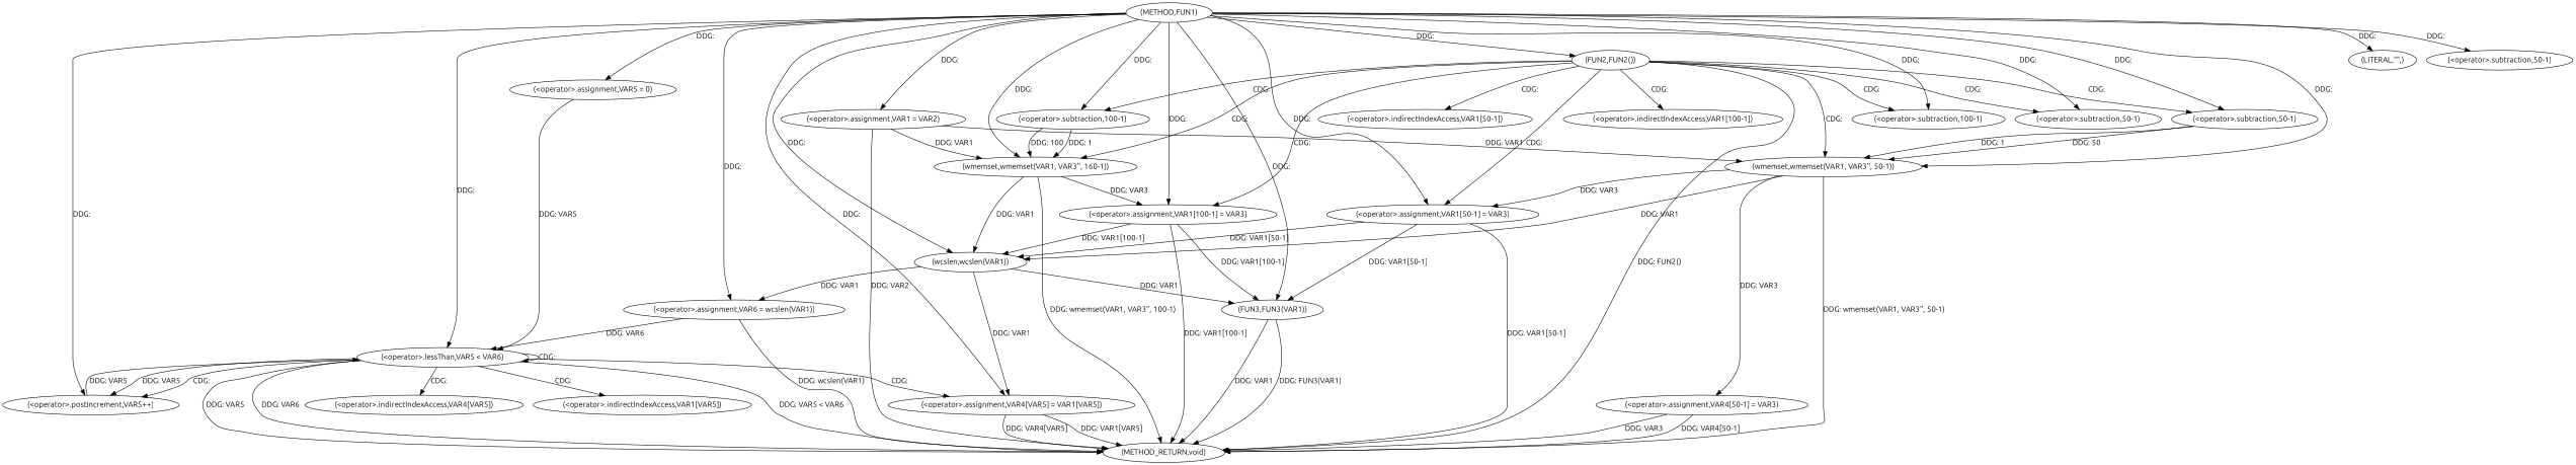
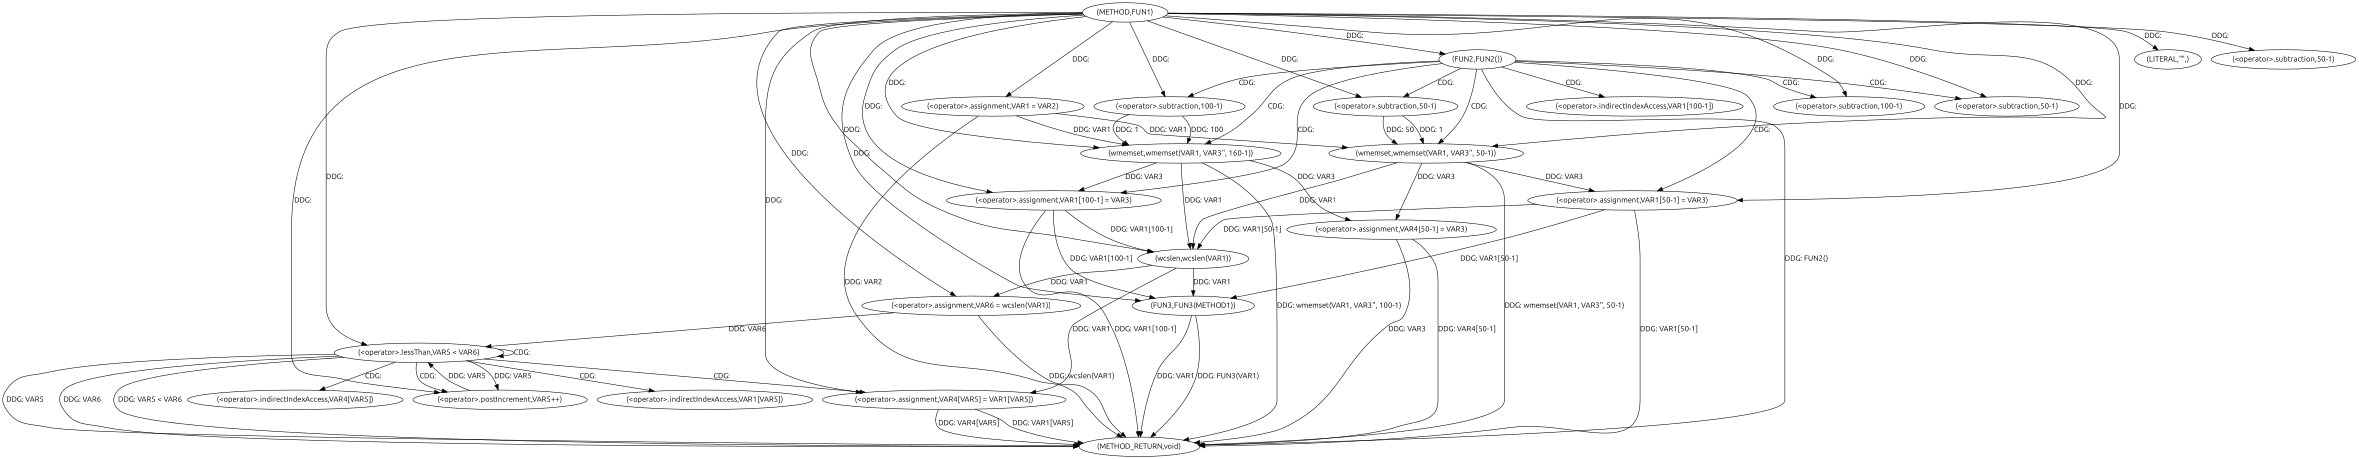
  digraph {
    fontname=Ubuntu
    node [fontname=Ubuntu]
    edge [fontname=Ubuntu]
    n1 [label="(METHOD,FUN1)"]
    n2 [label="(<operator>.assignment,VAR1 = VAR2)"]
    n3 [label="(FUN2,FUN2())"]
    n4 [label="(wmemset,wmemset(VAR1, VAR3'', 160-1))"]
    n5 [label="(<operator>.subtraction,100-1)"]
    n6 [label="(<operator>.assignment,VAR1[100-1] = VAR3)"]
    n7 [label="(<operator>.subtraction,100-1)"]
    n8 [label="(wmemset,wmemset(VAR1, VAR3'', 50-1))"]
    n9 [label="(<operator>.subtraction,50-1)"]
    n10 [label="(<operator>.assignment,VAR1[50-1] = VAR3)"]
    n11 [label="(<operator>.subtraction,50-1)"]
    n12 [label="(LITERAL,\"\",)"]
    n13 [label="(<operator>.assignment,VAR6 = wcslen(VAR1))"]
    n14 [label="(wcslen,wcslen(VAR1))"]
-   n15 [label="(<operator>.assignment,VAR5 = 0)"]
    n16 [label="(<operator>.lessThan,VAR5 < VAR6)"]
    n17 [label="(<operator>.postIncrement,VAR5++)"]
    n18 [label="(<operator>.subtraction,50-1)"]
-   n19 [label="(FUN3,FUN3(VAR1))"]
+   n19 [label="(FUN3,FUN3(METHOD1))"]
    n20 [label="(<operator>.assignment,VAR4[VAR5] = VAR1[VAR5])"]
    n21 [label="(METHOD_RETURN,void)"]
    n22 [label="(<operator>.indirectIndexAccess,VAR1[100-1])"]
-   n23 [label="(<operator>.indirectIndexAccess,VAR1[50-1])"]
    n24 [label="(<operator>.assignment,VAR4[50-1] = VAR3)"]
    n25 [label="(<operator>.indirectIndexAccess,VAR4[VAR5])"]
    n26 [label="(<operator>.indirectIndexAccess,VAR1[VAR5])"]
    n1 -> n2 [label="DDG: "]
    n1 -> n3 [label="DDG: "]
    n1 -> n4 [label="DDG: "]
    n1 -> n5 [label="DDG: "]
    n1 -> n6 [label="DDG: "]
    n1 -> n7 [label="DDG: "]
    n1 -> n8 [label="DDG: "]
    n1 -> n9 [label="DDG: "]
    n1 -> n10 [label="DDG: "]
    n1 -> n11 [label="DDG: "]
    n1 -> n12 [label="DDG: "]
    n1 -> n13 [label="DDG: "]
    n1 -> n14 [label="DDG: "]
-   n1 -> n15 [label="DDG: "]
    n1 -> n16 [label="DDG: "]
    n1 -> n17 [label="DDG: "]
    n1 -> n18 [label="DDG: "]
    n1 -> n19 [label="DDG: "]
    n1 -> n20 [label="DDG: "]
    n2 -> n4 [label="DDG: VAR1"]
    n2 -> n8 [label="DDG: VAR1"]
    n2 -> n21 [label="DDG: VAR2"]
    n3 -> n4 [label="CDG: "]
    n3 -> n5 [label="CDG: "]
    n3 -> n6 [label="CDG: "]
    n3 -> n7 [label="CDG: "]
    n3 -> n8 [label="CDG: "]
    n3 -> n9 [label="CDG: "]
    n3 -> n10 [label="CDG: "]
    n3 -> n11 [label="CDG: "]
    n3 -> n21 [label="DDG: FUN2()"]
    n3 -> n22 [label="CDG: "]
-   n3 -> n23 [label="CDG: "]
    n4 -> n6 [label="DDG: VAR3"]
    n4 -> n14 [label="DDG: VAR1"]
    n4 -> n21 [label="DDG: wmemset(VAR1, VAR3'', 100-1)"]
+   n4 -> n24 [label="DDG: VAR3"]
    n5 -> n4 [label="DDG: 100"]
    n5 -> n4 [label="DDG: 1"]
    n6 -> n14 [label="DDG: VAR1[100-1]"]
    n6 -> n19 [label="DDG: VAR1[100-1]"]
    n6 -> n21 [label="DDG: VAR1[100-1]"]
    n8 -> n10 [label="DDG: VAR3"]
    n8 -> n14 [label="DDG: VAR1"]
    n8 -> n21 [label="DDG: wmemset(VAR1, VAR3'', 50-1)"]
    n8 -> n24 [label="DDG: VAR3"]
    n9 -> n8 [label="DDG: 50"]
    n9 -> n8 [label="DDG: 1"]
    n10 -> n14 [label="DDG: VAR1[50-1]"]
    n10 -> n19 [label="DDG: VAR1[50-1]"]
    n10 -> n21 [label="DDG: VAR1[50-1]"]
    n13 -> n16 [label="DDG: VAR6"]
    n13 -> n21 [label="DDG: wcslen(VAR1)"]
    n14 -> n13 [label="DDG: VAR1"]
    n14 -> n19 [label="DDG: VAR1"]
    n14 -> n20 [label="DDG: VAR1"]
-   n15 -> n16 [label="DDG: VAR5"]
    n16 -> n16 [label="CDG: "]
    n16 -> n17 [label="DDG: VAR5"]
    n16 -> n17 [label="CDG: "]
    n16 -> n20 [label="CDG: "]
    n16 -> n21 [label="DDG: VAR5"]
    n16 -> n21 [label="DDG: VAR6"]
    n16 -> n21 [label="DDG: VAR5 < VAR6"]
    n16 -> n25 [label="CDG: "]
    n16 -> n26 [label="CDG: "]
    n17 -> n16 [label="DDG: VAR5"]
    n19 -> n21 [label="DDG: VAR1"]
    n19 -> n21 [label="DDG: FUN3(VAR1)"]
    n20 -> n21 [label="DDG: VAR4[VAR5]"]
    n20 -> n21 [label="DDG: VAR1[VAR5]"]
    n24 -> n21 [label="DDG: VAR4[50-1]"]
    n24 -> n21 [label="DDG: VAR3"]
  }
